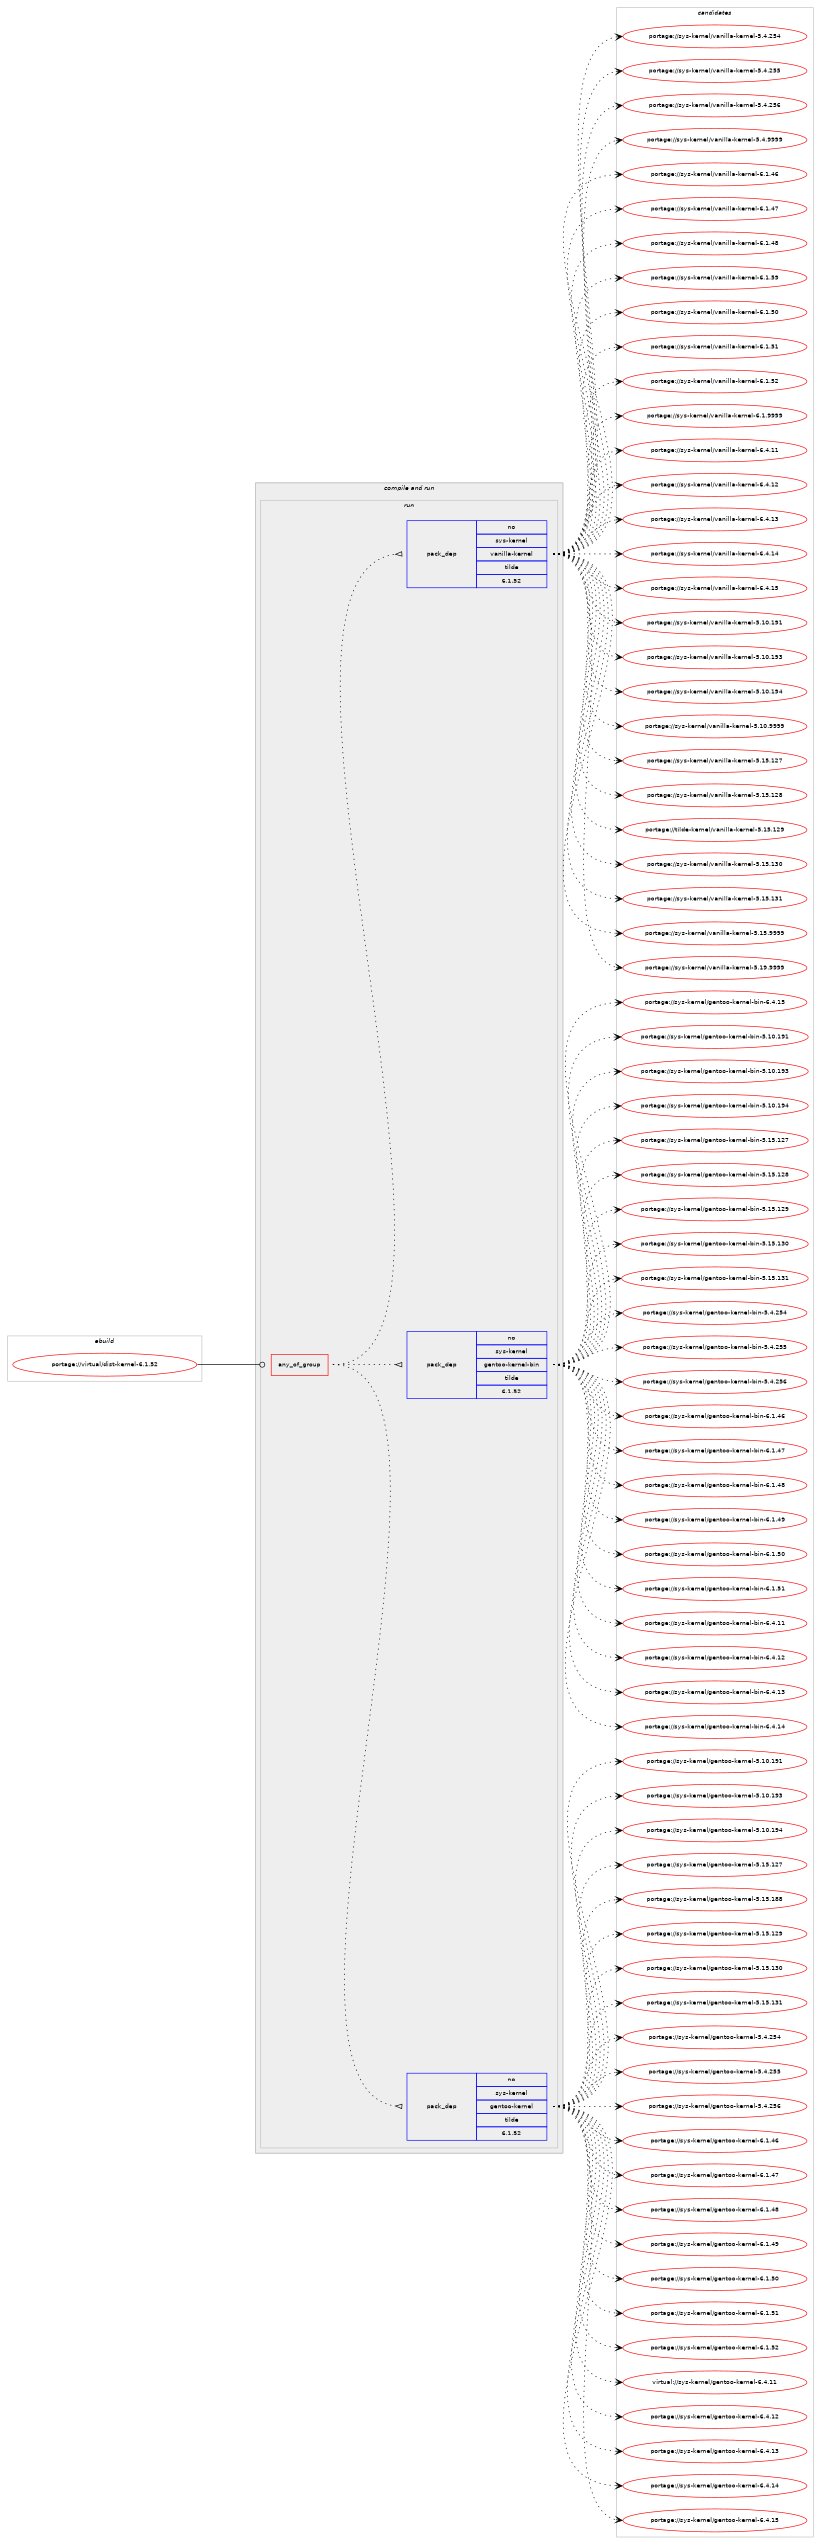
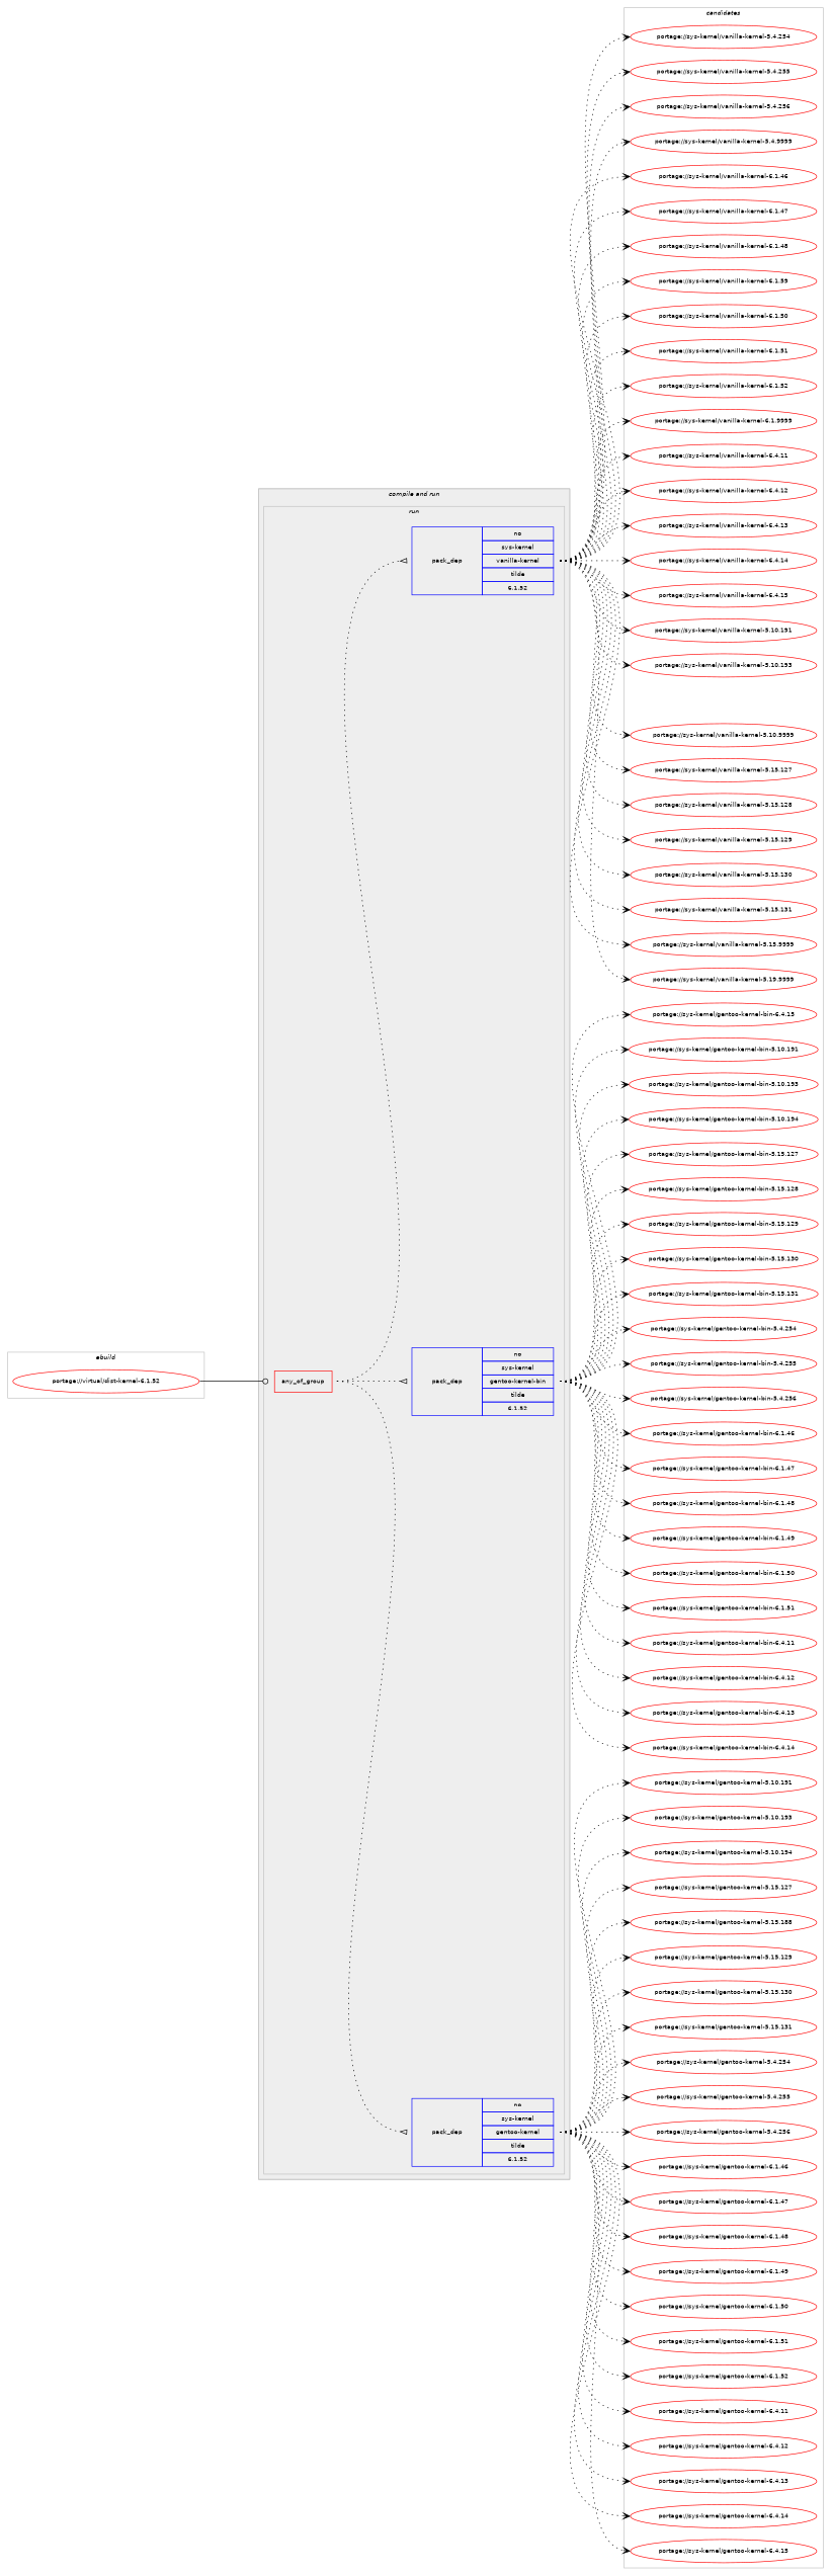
  digraph {
    compound=true
    concentrate=true
    fontname=Helvetica
    fontsize=10
    newrank=true
    rankdir=LR
    ranksep=1.5
    node [color=red fontname=Helvetica fontsize=10]
    edge [arrowhead=vee headport=w style=dotted tailport=e weight=100]
    n1 [label="portage://virtual/dist-kernel-6.1.52" width=4]
    n2 [color=blue label=<<TABLE BORDER="0" CELLBORDER="1" CELLSPACING="0" CELLPADDING="4" WIDTH="220"><TR><TD ROWSPAN="6" CELLPADDING="30">pack_dep</TD></TR><TR><TD WIDTH="110">no</TD></TR><TR><TD>sys-kernel</TD></TR><TR><TD>gentoo-kernel</TD></TR><TR><TD>tilde</TD></TR><TR><TD>6.1.52</TD></TR></TABLE>> shape=none]
    n3 [color=blue label=<<TABLE BORDER="0" CELLBORDER="1" CELLSPACING="0" CELLPADDING="4" WIDTH="220"><TR><TD ROWSPAN="6" CELLPADDING="30">pack_dep</TD></TR><TR><TD WIDTH="110">no</TD></TR><TR><TD>sys-kernel</TD></TR><TR><TD>gentoo-kernel-bin</TD></TR><TR><TD>tilde</TD></TR><TR><TD>6.1.52</TD></TR></TABLE>> shape=none]
    n4 [color=blue label=<<TABLE BORDER="0" CELLBORDER="1" CELLSPACING="0" CELLPADDING="4" WIDTH="220"><TR><TD ROWSPAN="6" CELLPADDING="30">pack_dep</TD></TR><TR><TD WIDTH="110">no</TD></TR><TR><TD>sys-kernel</TD></TR><TR><TD>vanilla-kernel</TD></TR><TR><TD>tilde</TD></TR><TR><TD>6.1.52</TD></TR></TABLE>> shape=none]
    n5 [label=<<TABLE BORDER="0" CELLBORDER="1" CELLSPACING="0" CELLPADDING="4"><TR><TD CELLPADDING="10">any_of_group</TD></TR></TABLE>> shape=none]
    n6 [label="portage://sys-kernel/gentoo-kernel-5.10.191" width=4]
    n7 [label="portage://sys-kernel/gentoo-kernel-5.10.193" width=4]
    n8 [label="portage://sys-kernel/gentoo-kernel-5.10.194" width=4]
    n9 [label="portage://sys-kernel/gentoo-kernel-5.15.127" width=4]
    n10 [label="portage://sys-kernel/gentoo-kernel-5.15.188" width=4]
    n11 [label="portage://sys-kernel/gentoo-kernel-5.15.129" width=4]
    n12 [label="portage://sys-kernel/gentoo-kernel-5.15.130" width=4]
    n13 [label="portage://sys-kernel/gentoo-kernel-5.15.131" width=4]
    n14 [label="portage://sys-kernel/gentoo-kernel-5.4.254" width=4]
    n15 [label="portage://sys-kernel/gentoo-kernel-5.4.255" width=4]
    n16 [label="portage://sys-kernel/gentoo-kernel-5.4.256" width=4]
    n17 [label="portage://sys-kernel/gentoo-kernel-6.1.46" width=4]
    n18 [label="portage://sys-kernel/gentoo-kernel-6.1.47" width=4]
    n19 [label="portage://sys-kernel/gentoo-kernel-6.1.48" width=4]
    n20 [label="portage://sys-kernel/gentoo-kernel-6.1.49" width=4]
    n21 [label="portage://sys-kernel/gentoo-kernel-6.1.50" width=4]
    n22 [label="portage://sys-kernel/gentoo-kernel-6.1.51" width=4]
    n23 [label="portage://sys-kernel/gentoo-kernel-6.1.52" width=4]
-   n24 [label="virtual://sys-kernel/gentoo-kernel-6.4.11" width=4]
+   n24 [label="portage://sys-kernel/gentoo-kernel-6.4.11" width=4]
    n25 [label="portage://sys-kernel/gentoo-kernel-6.4.12" width=4]
    n26 [label="portage://sys-kernel/gentoo-kernel-6.4.13" width=4]
    n27 [label="portage://sys-kernel/gentoo-kernel-6.4.14" width=4]
    n28 [label="portage://sys-kernel/gentoo-kernel-6.4.15" width=4]
    n29 [label="portage://sys-kernel/gentoo-kernel-bin-5.10.191" width=4]
    n30 [label="portage://sys-kernel/gentoo-kernel-bin-5.10.193" width=4]
    n31 [label="portage://sys-kernel/gentoo-kernel-bin-5.10.194" width=4]
    n32 [label="portage://sys-kernel/gentoo-kernel-bin-5.15.127" width=4]
    n33 [label="portage://sys-kernel/gentoo-kernel-bin-5.15.128" width=4]
    n34 [label="portage://sys-kernel/gentoo-kernel-bin-5.15.129" width=4]
    n35 [label="portage://sys-kernel/gentoo-kernel-bin-5.15.130" width=4]
    n36 [label="portage://sys-kernel/gentoo-kernel-bin-5.15.131" width=4]
    n37 [label="portage://sys-kernel/gentoo-kernel-bin-5.4.254" width=4]
    n38 [label="portage://sys-kernel/gentoo-kernel-bin-5.4.255" width=4]
    n39 [label="portage://sys-kernel/gentoo-kernel-bin-5.4.256" width=4]
    n40 [label="portage://sys-kernel/gentoo-kernel-bin-6.1.46" width=4]
    n41 [label="portage://sys-kernel/gentoo-kernel-bin-6.1.47" width=4]
    n42 [label="portage://sys-kernel/gentoo-kernel-bin-6.1.48" width=4]
    n43 [label="portage://sys-kernel/gentoo-kernel-bin-6.1.49" width=4]
    n44 [label="portage://sys-kernel/gentoo-kernel-bin-6.1.50" width=4]
    n45 [label="portage://sys-kernel/gentoo-kernel-bin-6.1.51" width=4]
    n46 [label="portage://sys-kernel/gentoo-kernel-bin-6.4.11" width=4]
    n47 [label="portage://sys-kernel/gentoo-kernel-bin-6.4.12" width=4]
    n48 [label="portage://sys-kernel/gentoo-kernel-bin-6.4.13" width=4]
    n49 [label="portage://sys-kernel/gentoo-kernel-bin-6.4.14" width=4]
    n50 [label="portage://sys-kernel/gentoo-kernel-bin-6.4.15" width=4]
    n51 [label="portage://sys-kernel/vanilla-kernel-5.10.191" width=4]
    n52 [label="portage://sys-kernel/vanilla-kernel-5.10.193" width=4]
-   n53 [label="portage://sys-kernel/vanilla-kernel-5.10.194" width=4]
    n54 [label="portage://sys-kernel/vanilla-kernel-5.10.9999" width=4]
    n55 [label="portage://sys-kernel/vanilla-kernel-5.15.127" width=4]
    n56 [label="portage://sys-kernel/vanilla-kernel-5.15.128" width=4]
-   n57 [label="portage://tilde-kernel/vanilla-kernel-5.15.129" width=4]
+   n57 [label="portage://sys-kernel/vanilla-kernel-5.15.129" width=4]
    n58 [label="portage://sys-kernel/vanilla-kernel-5.15.130" width=4]
    n59 [label="portage://sys-kernel/vanilla-kernel-5.15.131" width=4]
    n60 [label="portage://sys-kernel/vanilla-kernel-5.15.9999" width=4]
    n61 [label="portage://sys-kernel/vanilla-kernel-5.19.9999" width=4]
    n62 [label="portage://sys-kernel/vanilla-kernel-5.4.254" width=4]
    n63 [label="portage://sys-kernel/vanilla-kernel-5.4.255" width=4]
    n64 [label="portage://sys-kernel/vanilla-kernel-5.4.256" width=4]
    n65 [label="portage://sys-kernel/vanilla-kernel-5.4.9999" width=4]
    n66 [label="portage://sys-kernel/vanilla-kernel-6.1.46" width=4]
    n67 [label="portage://sys-kernel/vanilla-kernel-6.1.47" width=4]
    n68 [label="portage://sys-kernel/vanilla-kernel-6.1.48" width=4]
    n69 [label="portage://sys-kernel/vanilla-kernel-6.1.59" width=4]
    n70 [label="portage://sys-kernel/vanilla-kernel-6.1.50" width=4]
    n71 [label="portage://sys-kernel/vanilla-kernel-6.1.51" width=4]
    n72 [label="portage://sys-kernel/vanilla-kernel-6.1.52" width=4]
    n73 [label="portage://sys-kernel/vanilla-kernel-6.1.9999" width=4]
    n74 [label="portage://sys-kernel/vanilla-kernel-6.4.11" width=4]
    n75 [label="portage://sys-kernel/vanilla-kernel-6.4.12" width=4]
    n76 [label="portage://sys-kernel/vanilla-kernel-6.4.13" width=4]
    n77 [label="portage://sys-kernel/vanilla-kernel-6.4.14" width=4]
    n78 [label="portage://sys-kernel/vanilla-kernel-6.4.15" width=4]
    subgraph cluster_1 {
      color=gray
      label=<<i>ebuild</i>>
      rank=same
      n1
    }
    subgraph cluster_2 {
      color=gray
      label=<<i>dependencies</i>>
      subgraph cluster_3 {
        color=gray
        fillcolor="#eeeeee"
        label=<<i>compile</i>>
        style=filled
      }
      subgraph cluster_4 {
        color=gray
        fillcolor="#eeeeee"
        label=<<i>compile and run</i>>
        style=filled
      }
      subgraph cluster_5 {
        color=gray
        fillcolor="#eeeeee"
        label=<<i>run</i>>
        style=filled
        subgraph sub_6 {
          color=gray
          fillcolor="#eeeeee"
          label=<<i>run</i>>
          style=filled
          n5
          subgraph sub_7 {
            color=gray
            fillcolor="#eeeeee"
            label=<<i>run</i>>
            style=filled
            n2
          }
          subgraph sub_8 {
            color=gray
            fillcolor="#eeeeee"
            label=<<i>run</i>>
            style=filled
            n3
          }
          subgraph sub_9 {
            color=gray
            fillcolor="#eeeeee"
            label=<<i>run</i>>
            style=filled
            n4
          }
        }
      }
    }
    subgraph cluster_10 {
      color=gray
      label=<<i>candidates</i>>
      rank=same
      subgraph sub_11 {
        color=black
        label=<<i>candidates</i>>
        nodesep=1
        rank=same
        n6
        n7
        n8
        n9
        n10
        n11
        n12
        n13
        n14
        n15
        n16
        n17
        n18
        n19
        n20
        n21
        n22
        n23
        n24
        n25
        n26
        n27
        n28
      }
      subgraph sub_12 {
        color=black
        label=<<i>candidates</i>>
        nodesep=1
        rank=same
        n29
        n30
        n31
        n32
        n33
        n34
        n35
        n36
        n37
        n38
        n39
        n40
        n41
        n42
        n43
        n44
        n45
        n46
        n47
        n48
        n49
        n50
      }
      subgraph sub_13 {
        color=black
        label=<<i>candidates</i>>
        nodesep=1
        rank=same
        n51
        n52
-       n53
        n54
        n55
        n56
        n57
        n58
        n59
        n60
        n61
        n62
        n63
        n64
        n65
        n66
        n67
        n68
        n69
        n70
        n71
        n72
        n73
        n74
        n75
        n76
        n77
        n78
      }
    }
    n1 -> n5 [arrowhead=odot style=solid weight=20]
    n2 -> n6
    n2 -> n7
    n2 -> n8
    n2 -> n9
    n2 -> n10
    n2 -> n11
    n2 -> n12
    n2 -> n13
    n2 -> n14
    n2 -> n15
    n2 -> n16
    n2 -> n17
    n2 -> n18
    n2 -> n19
    n2 -> n20
    n2 -> n21
    n2 -> n22
    n2 -> n23
    n2 -> n24
    n2 -> n25
    n2 -> n26
    n2 -> n27
    n2 -> n28
    n3 -> n29
    n3 -> n30
    n3 -> n31
    n3 -> n32
    n3 -> n33
    n3 -> n34
    n3 -> n35
    n3 -> n36
    n3 -> n37
    n3 -> n38
    n3 -> n39
    n3 -> n40
    n3 -> n41
    n3 -> n42
    n3 -> n43
    n3 -> n44
    n3 -> n45
    n3 -> n46
    n3 -> n47
    n3 -> n48
    n3 -> n49
    n3 -> n50
    n4 -> n51
    n4 -> n52
-   n4 -> n53
    n4 -> n54
    n4 -> n55
    n4 -> n56
    n4 -> n57
    n4 -> n58
    n4 -> n59
    n4 -> n60
    n4 -> n61
    n4 -> n62
    n4 -> n63
    n4 -> n64
    n4 -> n65
    n4 -> n66
    n4 -> n67
    n4 -> n68
    n4 -> n69
    n4 -> n70
    n4 -> n71
    n4 -> n72
    n4 -> n73
    n4 -> n74
    n4 -> n75
    n4 -> n76
    n4 -> n77
    n4 -> n78
    n5 -> n2 [arrowhead=oinv weight=20]
    n5 -> n3 [arrowhead=oinv weight=20]
    n5 -> n4 [arrowhead=oinv weight=20]
  }
